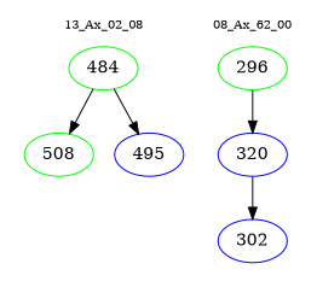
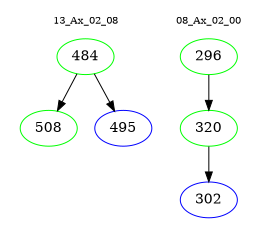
  digraph {
    node [color=green]
    edge [color=black]
    n1 [label=484]
    n2 [label=508]
    n3 [color=blue label=495]
    n4 [label=296]
    n5 [color=blue label=302]
-   n6 [color=blue label=320]
+   n6 [label=320]
    subgraph cluster_1 {
      color=white
      fontsize=10
      label="13_Ax_02_08"
      n1
      n2
      n3
    }
    subgraph cluster_2 {
      color=white
      fontsize=10
-     label="08_Ax_62_00"
+     label="08_Ax_02_00"
      n4
      n5
      n6
    }
    n1 -> n2
    n1 -> n3
    n4 -> n6
    n6 -> n5
  }
